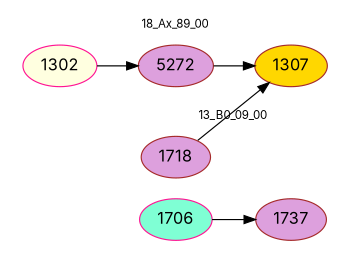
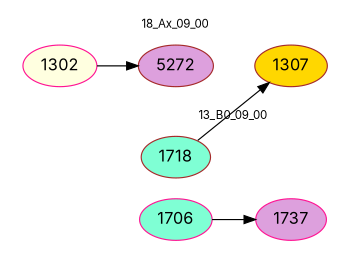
  digraph {
    fontname=Inter
    rankdir=LR
    node [color=deeppink fillcolor=plum fontname=Inter style=filled]
    edge [color=black fontname=Inter]
    n1 [fillcolor=lightyellow label=1302]
    n2 [color=brown label=5272]
    n3 [color=brown fillcolor=gold label=1307]
-   n4 [color=brown label=1718]
+   n4 [color=brown fillcolor=aquamarine label=1718]
    n5 [fillcolor=aquamarine label=1706]
-   n6 [color=brown label=1737]
+   n6 [label=1737]
    subgraph cluster_1 {
      color=white
      fontsize=10
-     label="18_Ax_89_00"
+     label="18_Ax_09_00"
      n1
      n2
      n3
    }
    subgraph cluster_2 {
      color=white
      fontsize=10
      label="13_B0_09_00"
      n4
      n5
      n6
    }
    n1 -> n2
-   n2 -> n3
    n4 -> n3
    n5 -> n6
  }
